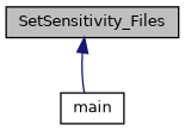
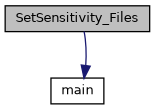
  digraph {
    rankdir=TB
    node [color=black fontname=Helvetica fontsize=10 shape=record style=filled]
    n1 [fillcolor=grey75 fontcolor=black height=0.2 label=SetSensitivity_Files width=0.4]
    n2 [fillcolor=white height=0.2 label=main width=0.4]
-   n1 -> n2 [color=midnightblue dir=back fontname=Helvetica fontsize=10 labelfontname=Helvetica labelfontsize=10 style=solid]
+   n2 -> n1 [color=midnightblue dir=back fontname=Helvetica fontsize=10 labelfontname=Helvetica labelfontsize=10 style=solid]
  }
